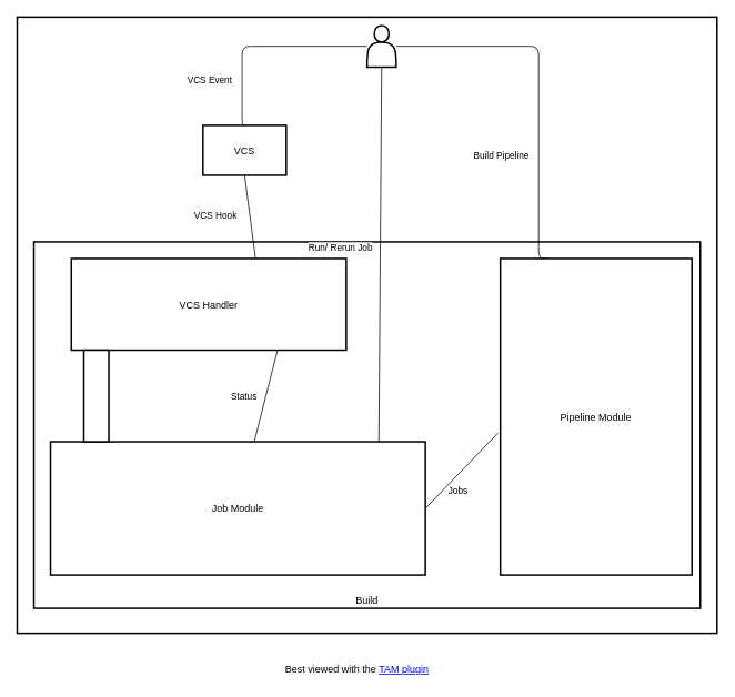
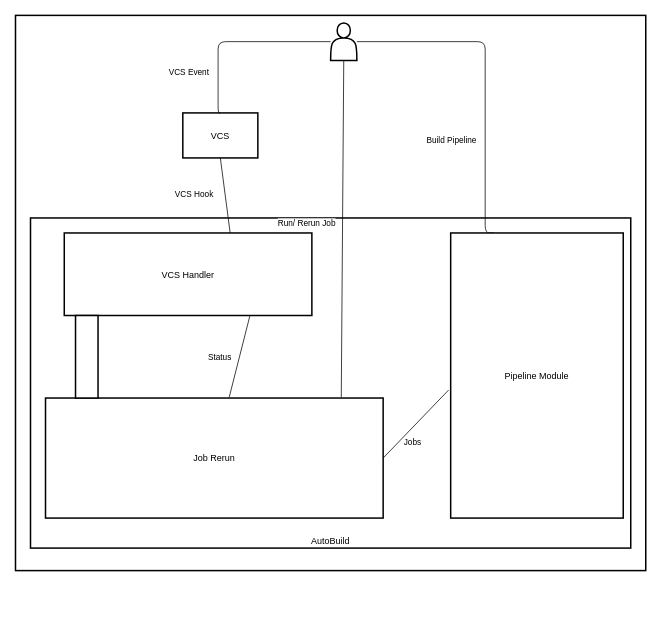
  <mxCell id="0" />
  <mxCell id="1" parent="0" />
  <mxCell id="2" value="" style="shape=agent;offsetSize=8;strokeWidth=2;" parent="1" vertex="1"><mxGeometry x="20" width="840" height="740" as="geometry" y="20" /></mxCell>
- <mxCell id="3" value="Build" style="shape=agent;offsetSize=8;strokeWidth=2;verticalAlign=bottom;" parent="1" vertex="1"><mxGeometry x="40" y="290" width="800" height="440" as="geometry" /></mxCell>
+ <mxCell id="3" value="AutoBuild" style="shape=agent;offsetSize=8;strokeWidth=2;verticalAlign=bottom;" parent="1" vertex="1"><mxGeometry x="40" y="290" width="800" height="440" as="geometry" /></mxCell>
  <mxCell id="4" value="" style="shape=actor;horizontalLabelPosition=right;align=left;labelPosition=right;strokeWidth=2;aspect=fixed;" parent="1" vertex="1"><mxGeometry x="440" y="30" width="35" height="50" as="geometry" /></mxCell>
  <mxCell id="5" value="VCS" style="shape=agent;offsetSize=8;strokeWidth=2;" parent="1" vertex="1"><mxGeometry x="243" y="150" width="100" height="60" as="geometry" /></mxCell>
  <mxCell id="6" value="" style="rounded=1;shape=useedge;edgeStyle=elbowEdgeStyle;elbow=horizontal;endArrow=none;useSignPosition=left;useSignDirection=south;entryX=0;entryY=0.5;entryDx=0;entryDy=0;exitX=0.5;exitY=0;exitDx=0;exitDy=0;" parent="1" source="5" target="4" edge="1"><mxGeometry width="160" height="70" relative="1" as="geometry"><mxPoint x="220" y="140" as="sourcePoint" /><mxPoint x="363" y="55" as="targetPoint" /><Array as="points"><mxPoint x="290" y="100" /></Array></mxGeometry></mxCell>
  <mxCell id="7" value="VCS Event" style="edgeLabel;html=1;align=center;verticalAlign=middle;resizable=0;points=[];" parent="6" vertex="1" connectable="0"><mxGeometry x="-0.45" y="20" relative="1" as="geometry"><mxPoint x="-20" y="10" as="offset" /></mxGeometry></mxCell>
  <mxCell id="8" value="" style="rounded=1;shape=useedge;edgeStyle=elbowEdgeStyle;elbow=horizontal;endArrow=none;useSignPosition=left;useSignDirection=south;entryX=1;entryY=0.5;entryDx=0;entryDy=0;exitX=0.25;exitY=0;exitDx=0;exitDy=0;" parent="1" source="16" target="4" edge="1"><mxGeometry width="160" height="70" relative="1" as="geometry"><mxPoint x="638.5" y="290" as="sourcePoint" /><mxPoint x="530" y="55" as="targetPoint" /><Array as="points"><mxPoint x="646" y="170" /></Array></mxGeometry></mxCell>
  <mxCell id="9" value="Build Pipeline" style="edgeLabel;html=1;align=center;verticalAlign=middle;resizable=0;points=[];" parent="8" vertex="1" connectable="0"><mxGeometry x="-0.25" y="23" relative="1" as="geometry"><mxPoint x="-23" y="28" as="offset" /></mxGeometry></mxCell>
  <mxCell id="10" value="VCS Handler" style="shape=agent;offsetSize=8;strokeWidth=2;" parent="1" vertex="1"><mxGeometry x="85" y="310" width="330" height="110" as="geometry" /></mxCell>
- <mxCell id="11" value="Job Module" style="shape=agent;offsetSize=8;strokeWidth=2;" parent="1" vertex="1"><mxGeometry x="60" y="530" width="450" height="160" as="geometry" /></mxCell>
+ <mxCell id="11" value="Job Rerun" style="shape=agent;offsetSize=8;strokeWidth=2;" parent="1" vertex="1"><mxGeometry x="60" y="530" width="450" height="160" as="geometry" /></mxCell>
  <mxCell id="12" value="" style="shape=useedge;vertical=true;edgeStyle=none;endArrow=none;useSignPosition=left;useSignDirection=south;entryX=0.5;entryY=1;entryDx=0;entryDy=0;exitX=0.67;exitY=0;exitDx=0;exitDy=0;exitPerimeter=0;" parent="1" source="10" target="5" edge="1"><mxGeometry height="160" relative="1" as="geometry"><mxPoint x="500" y="460" as="sourcePoint" /><mxPoint x="500" y="300" as="targetPoint" /></mxGeometry></mxCell>
  <mxCell id="13" value="VCS Hook" style="edgeLabel;html=1;align=center;verticalAlign=middle;resizable=0;points=[];" parent="12" vertex="1" connectable="0"><mxGeometry x="0.102" y="23" relative="1" as="geometry"><mxPoint x="-19" as="offset" /></mxGeometry></mxCell>
  <mxCell id="14" value="" style="shape=useedge;vertical=true;edgeStyle=none;endArrow=none;useSignPosition=left;useSignDirection=south;entryX=0.5;entryY=1;entryDx=0;entryDy=0;exitX=0.876;exitY=-0.006;exitDx=0;exitDy=0;exitPerimeter=0;" parent="1" source="11" target="4" edge="1"><mxGeometry height="160" relative="1" as="geometry"><mxPoint x="500" y="460" as="sourcePoint" /><mxPoint x="500" y="300" as="targetPoint" /></mxGeometry></mxCell>
  <mxCell id="15" value="Run/ Rerun Job" style="edgeLabel;html=1;align=center;verticalAlign=middle;resizable=0;points=[];" parent="14" vertex="1" connectable="0"><mxGeometry x="0.035" y="21" relative="1" as="geometry"><mxPoint x="-27" as="offset" /></mxGeometry></mxCell>
  <mxCell id="16" value="Pipeline Module" style="shape=agent;offsetSize=8;strokeWidth=2;" parent="1" vertex="1"><mxGeometry x="600" y="310" width="230" height="380" as="geometry" /></mxCell>
  <mxCell id="17" value="" style="shape=useedge;endArrow=none;edgeStyle=none;useSignPosition=up;useSignDirection=east;exitX=1;exitY=0.5;exitDx=0;exitDy=0;entryX=-0.012;entryY=0.551;entryDx=0;entryDy=0;entryPerimeter=0;" parent="1" source="11" target="16" edge="1"><mxGeometry width="160" relative="1" as="geometry"><mxPoint x="440" y="570" as="sourcePoint" /><mxPoint x="630" y="575" as="targetPoint" /></mxGeometry></mxCell>
  <mxCell id="18" value="Jobs" style="edgeLabel;html=1;align=center;verticalAlign=middle;resizable=0;points=[];" parent="17" vertex="1" connectable="0"><mxGeometry x="-0.337" y="-12" relative="1" as="geometry"><mxPoint x="1" as="offset" /></mxGeometry></mxCell>
  <mxCell id="19" value="" style="shape=queue;strokeWidth=2;verticalLabelPosition=bottom;useSignDirection=east;rotation=90;" parent="1" vertex="1"><mxGeometry x="60" y="460" width="110" height="30" as="geometry" /></mxCell>
  <mxCell id="20" value="" style="shape=useedge;vertical=true;edgeStyle=none;endArrow=none;useSignPosition=left;useSignDirection=south;exitX=0.75;exitY=1;exitDx=0;exitDy=0;entryX=0.544;entryY=-0.006;entryDx=0;entryDy=0;entryPerimeter=0;" parent="1" source="10" target="11" edge="1"><mxGeometry height="160" relative="1" as="geometry"><mxPoint x="450" y="540" as="sourcePoint" /><mxPoint x="450" y="380" as="targetPoint" /></mxGeometry></mxCell>
  <mxCell id="21" value="Status" style="edgeLabel;html=1;align=center;verticalAlign=middle;resizable=0;points=[];" parent="20" vertex="1" connectable="0"><mxGeometry x="0.109" y="-18" relative="1" as="geometry"><mxPoint x="-8" as="offset" /></mxGeometry></mxCell>
- <mxCell id="22" value="Best viewed with the &lt;a href=&quot;https://github.com/ariel-bentu/tam-drawio&quot;&gt;TAM plugin&lt;/a&gt;" style="text;html=1;shape=tamPluginMissing;" parent="1" vertex="1" connectable="0"><mxGeometry x="340" y="790" width="200" height="25" as="geometry" /></mxCell>
